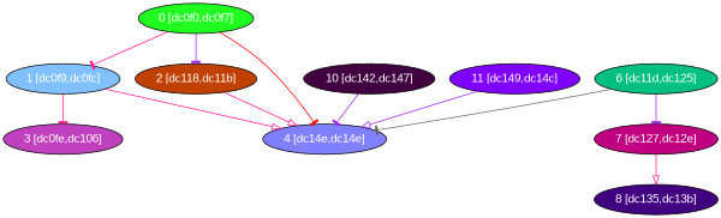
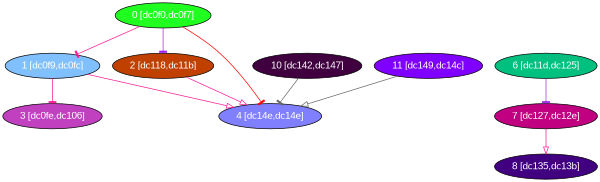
  digraph {
    fontname="Liberation Sans"
    node [fontcolor="#ffffff" fontname="Liberation Sans" shape=oval style=filled]
    edge [arrowhead=tee color=deeppink fontname="Liberation Sans"]
    n1 [fillcolor="#20FF20" label="0 [dc0f0,dc0f7]"]
    n2 [fillcolor="#80C0FF" label="1 [dc0f9,dc0fc]"]
    n3 [fillcolor="#C04000" label="2 [dc118,dc11b]"]
    n4 [fillcolor="#8080FF" label="4 [dc14e,dc14e]"]
    n5 [fillcolor="#C040C0" label="3 [dc0fe,dc106]"]
    n6 [fillcolor="#00C080" label="6 [dc11d,dc125]"]
    n7 [fillcolor="#C00080" label="7 [dc127,dc12e]"]
    n8 [fillcolor="#400080" label="8 [dc135,dc13b]"]
    n9 [fillcolor="#400040" label="10 [dc142,dc147]"]
    n10 [fillcolor="#8000FF" label="11 [dc149,dc14c]"]
    n1 -> n2
    n1 -> n3 [color=purple]
    n1 -> n4 [color=red]
    n2 -> n4 [arrowhead=onormal]
    n2 -> n5
    n3 -> n4 [arrowhead=onormal]
-   n6 -> n4 [color=gray40]
    n6 -> n7 [color=purple]
    n7 -> n8 [arrowhead=onormal]
-   n9 -> n4 [color=purple]
-   n10 -> n4 [arrowhead=onormal color=purple]
+   n9 -> n4 [color=gray40]
+   n10 -> n4 [arrowhead=onormal color=gray40]
  }
